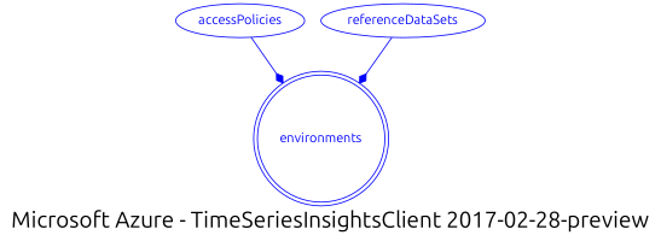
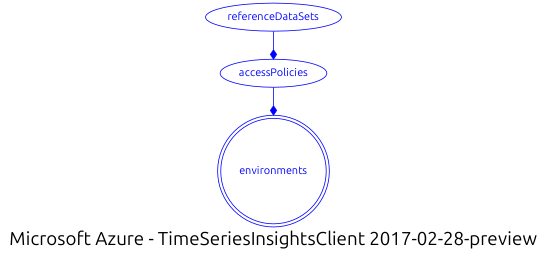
  digraph {
    fontname=Ubuntu
    fontsize=24
    label="Microsoft Azure - TimeSeriesInsightsClient 2017-02-28-preview"
    splines=true
    node [color=blue fontcolor=blue fontname=Ubuntu shape=ellipse]
    edge [arrowhead=diamond arrowtail=none color=blue fontcolor=blue fontname=Ubuntu]
    environments [shape=doublecircle]
    accessPolicies
    referenceDataSets
    accessPolicies -> environments
-   referenceDataSets -> environments
+   referenceDataSets -> accessPolicies
  }
